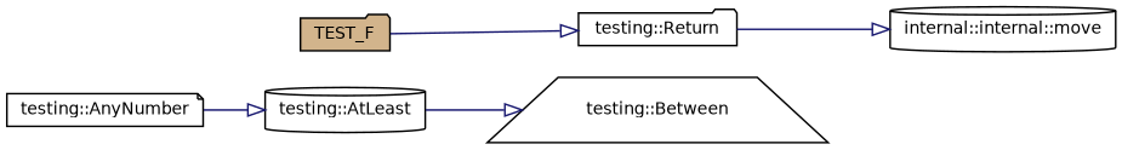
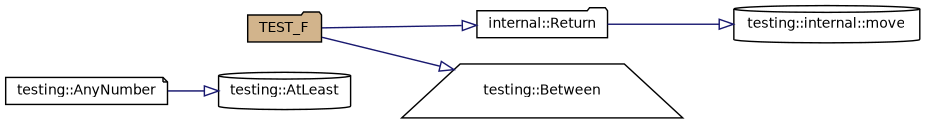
  digraph {
    rankdir=LR
    node [color=black fillcolor=white fontname=Helvetica fontsize=10 shape=folder style=filled]
    edge [arrowhead=onormal color=midnightblue fontname=Helvetica fontsize=10 labelfontname=Helvetica labelfontsize=10 style=solid]
    n1 [fillcolor=tan fontcolor=black height=0.2 label=TEST_F width=0.4]
-   n2 [height=0.2 label="testing::Return" width=0.4]
-   n3 [height=0.2 label="internal::internal::move" shape=cylinder width=0.4]
+   n2 [height=0.2 label="internal::Return" width=0.4]
+   n3 [height=0.2 label="testing::internal::move" shape=cylinder width=0.4]
    n4 [height=0.2 label="testing::AnyNumber" shape=note width=0.4]
    n5 [height=0.2 label="testing::AtLeast" shape=cylinder width=0.4]
    n6 [height=0.2 label="testing::Between" shape=trapezium width=0.4]
    n1 -> n2
    n2 -> n3
    n4 -> n5
-   n5 -> n6
+   n1 -> n6
  }
